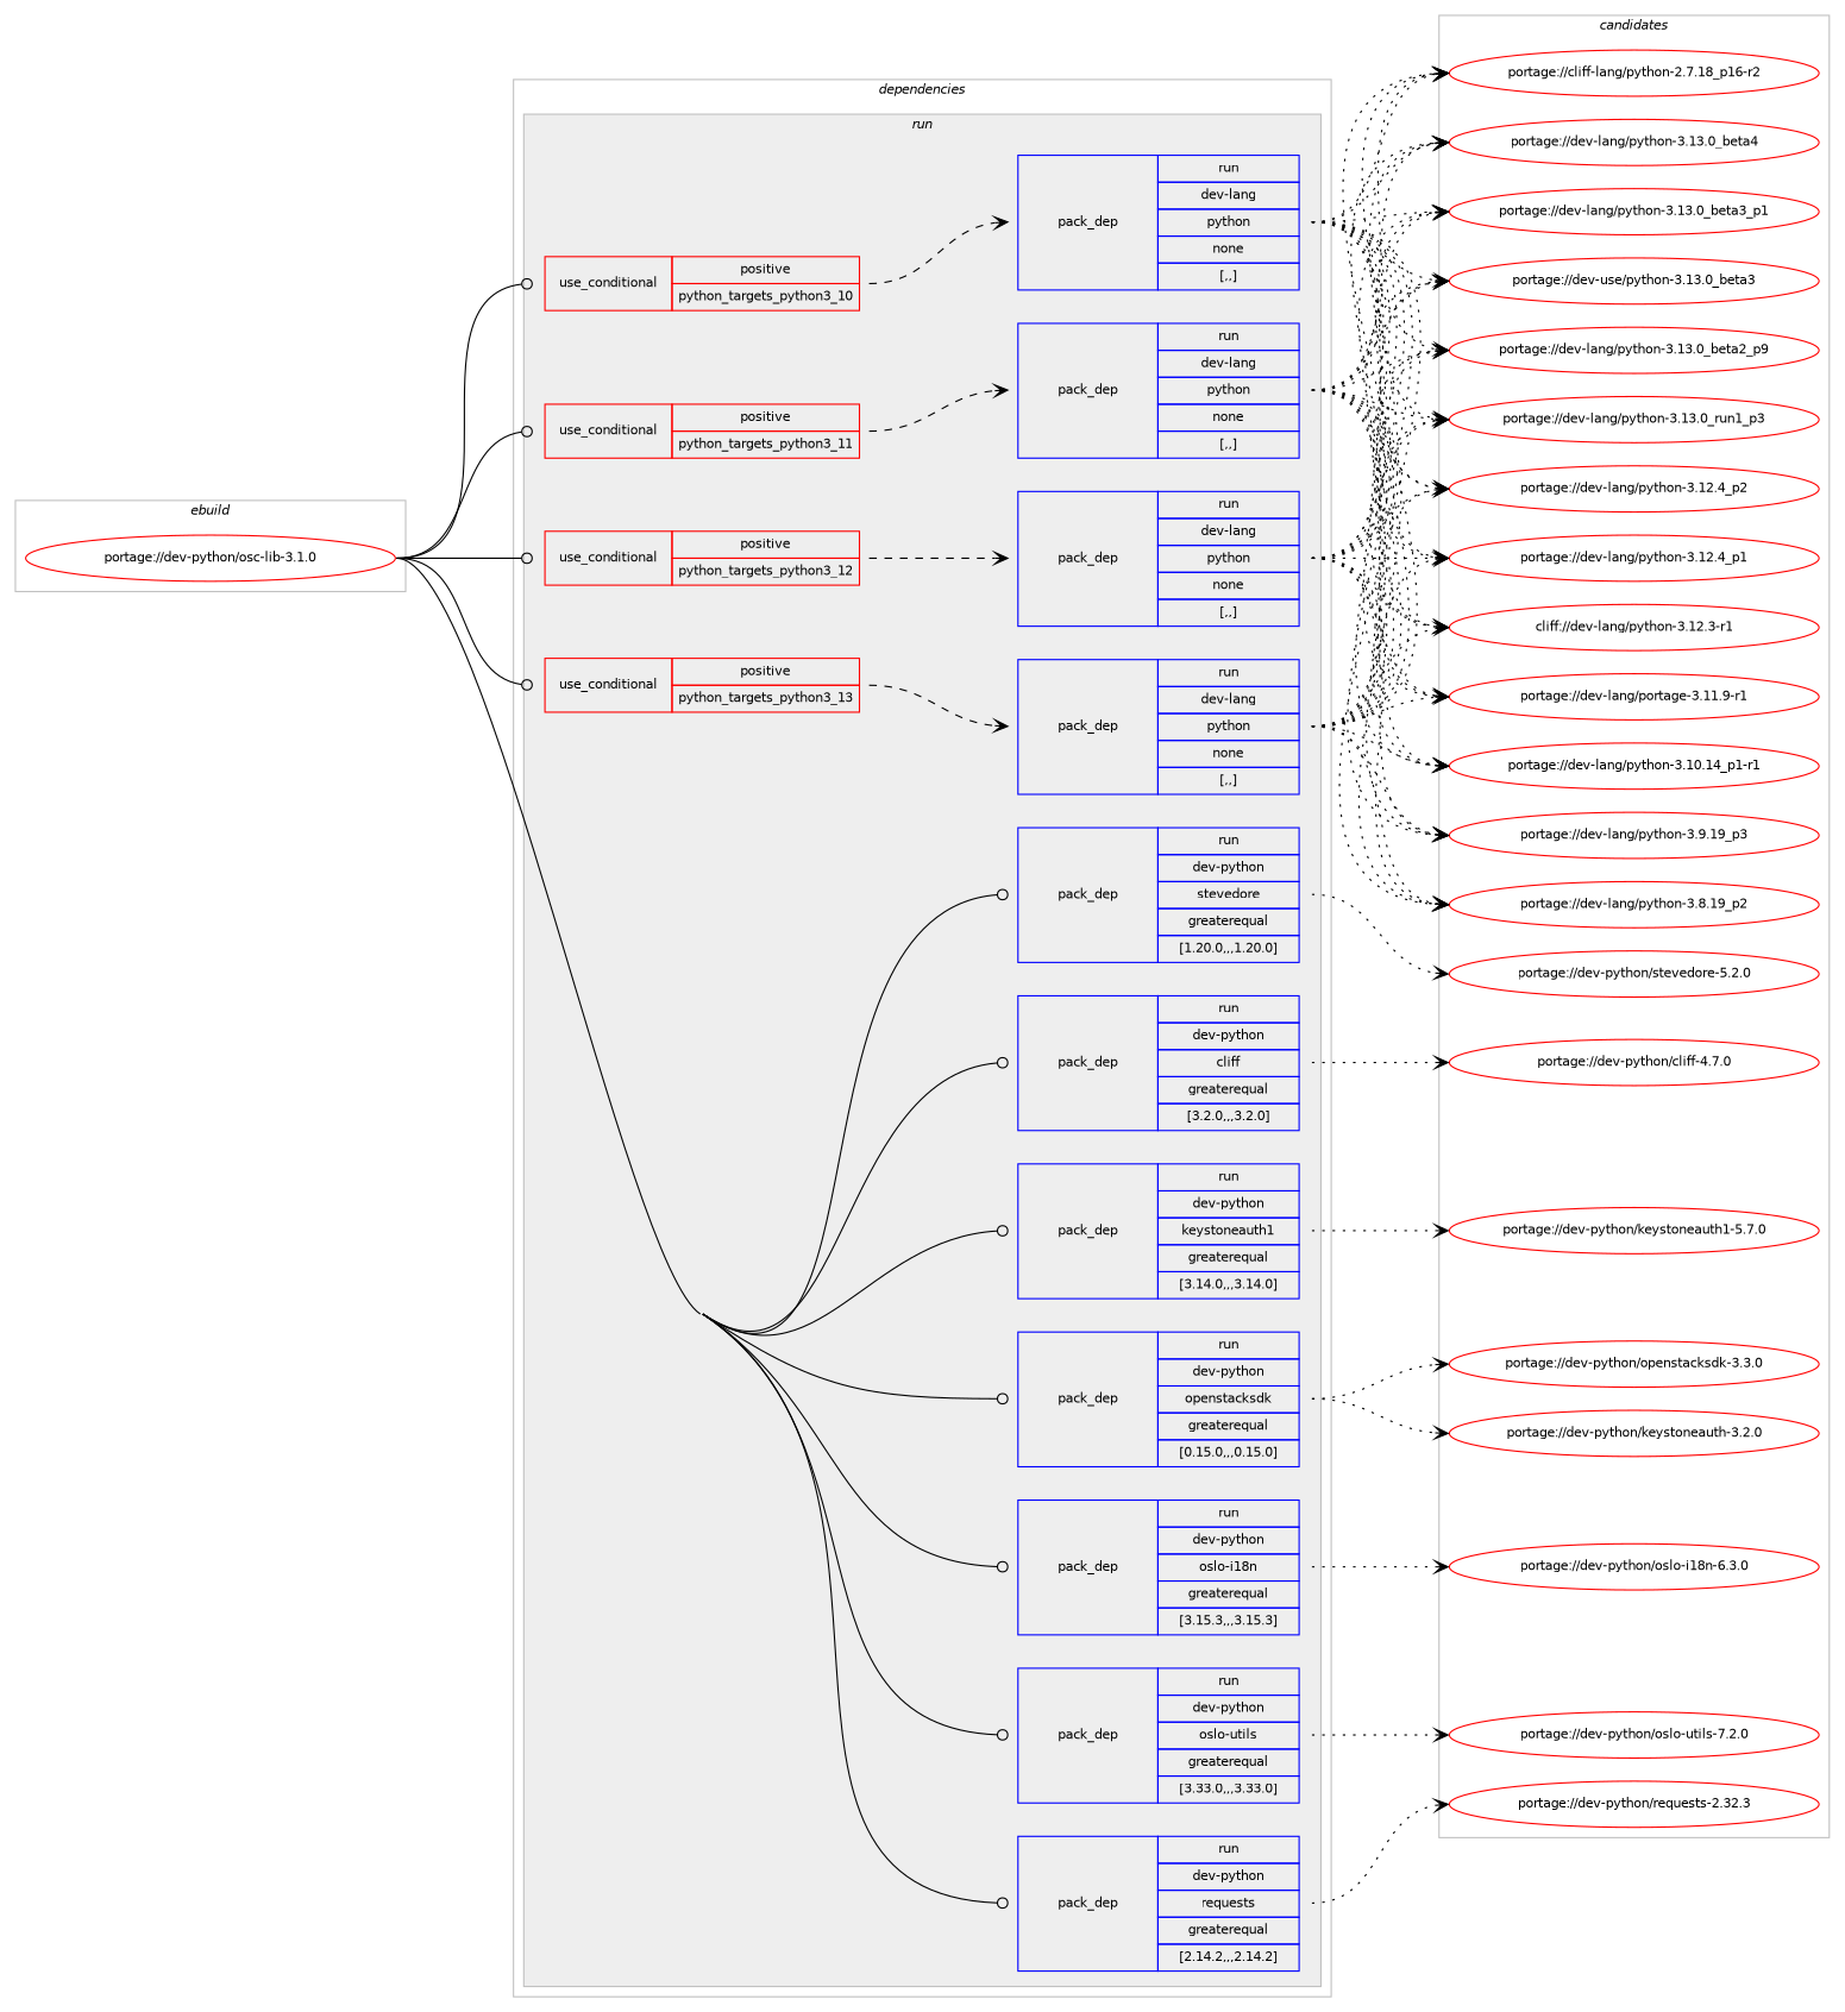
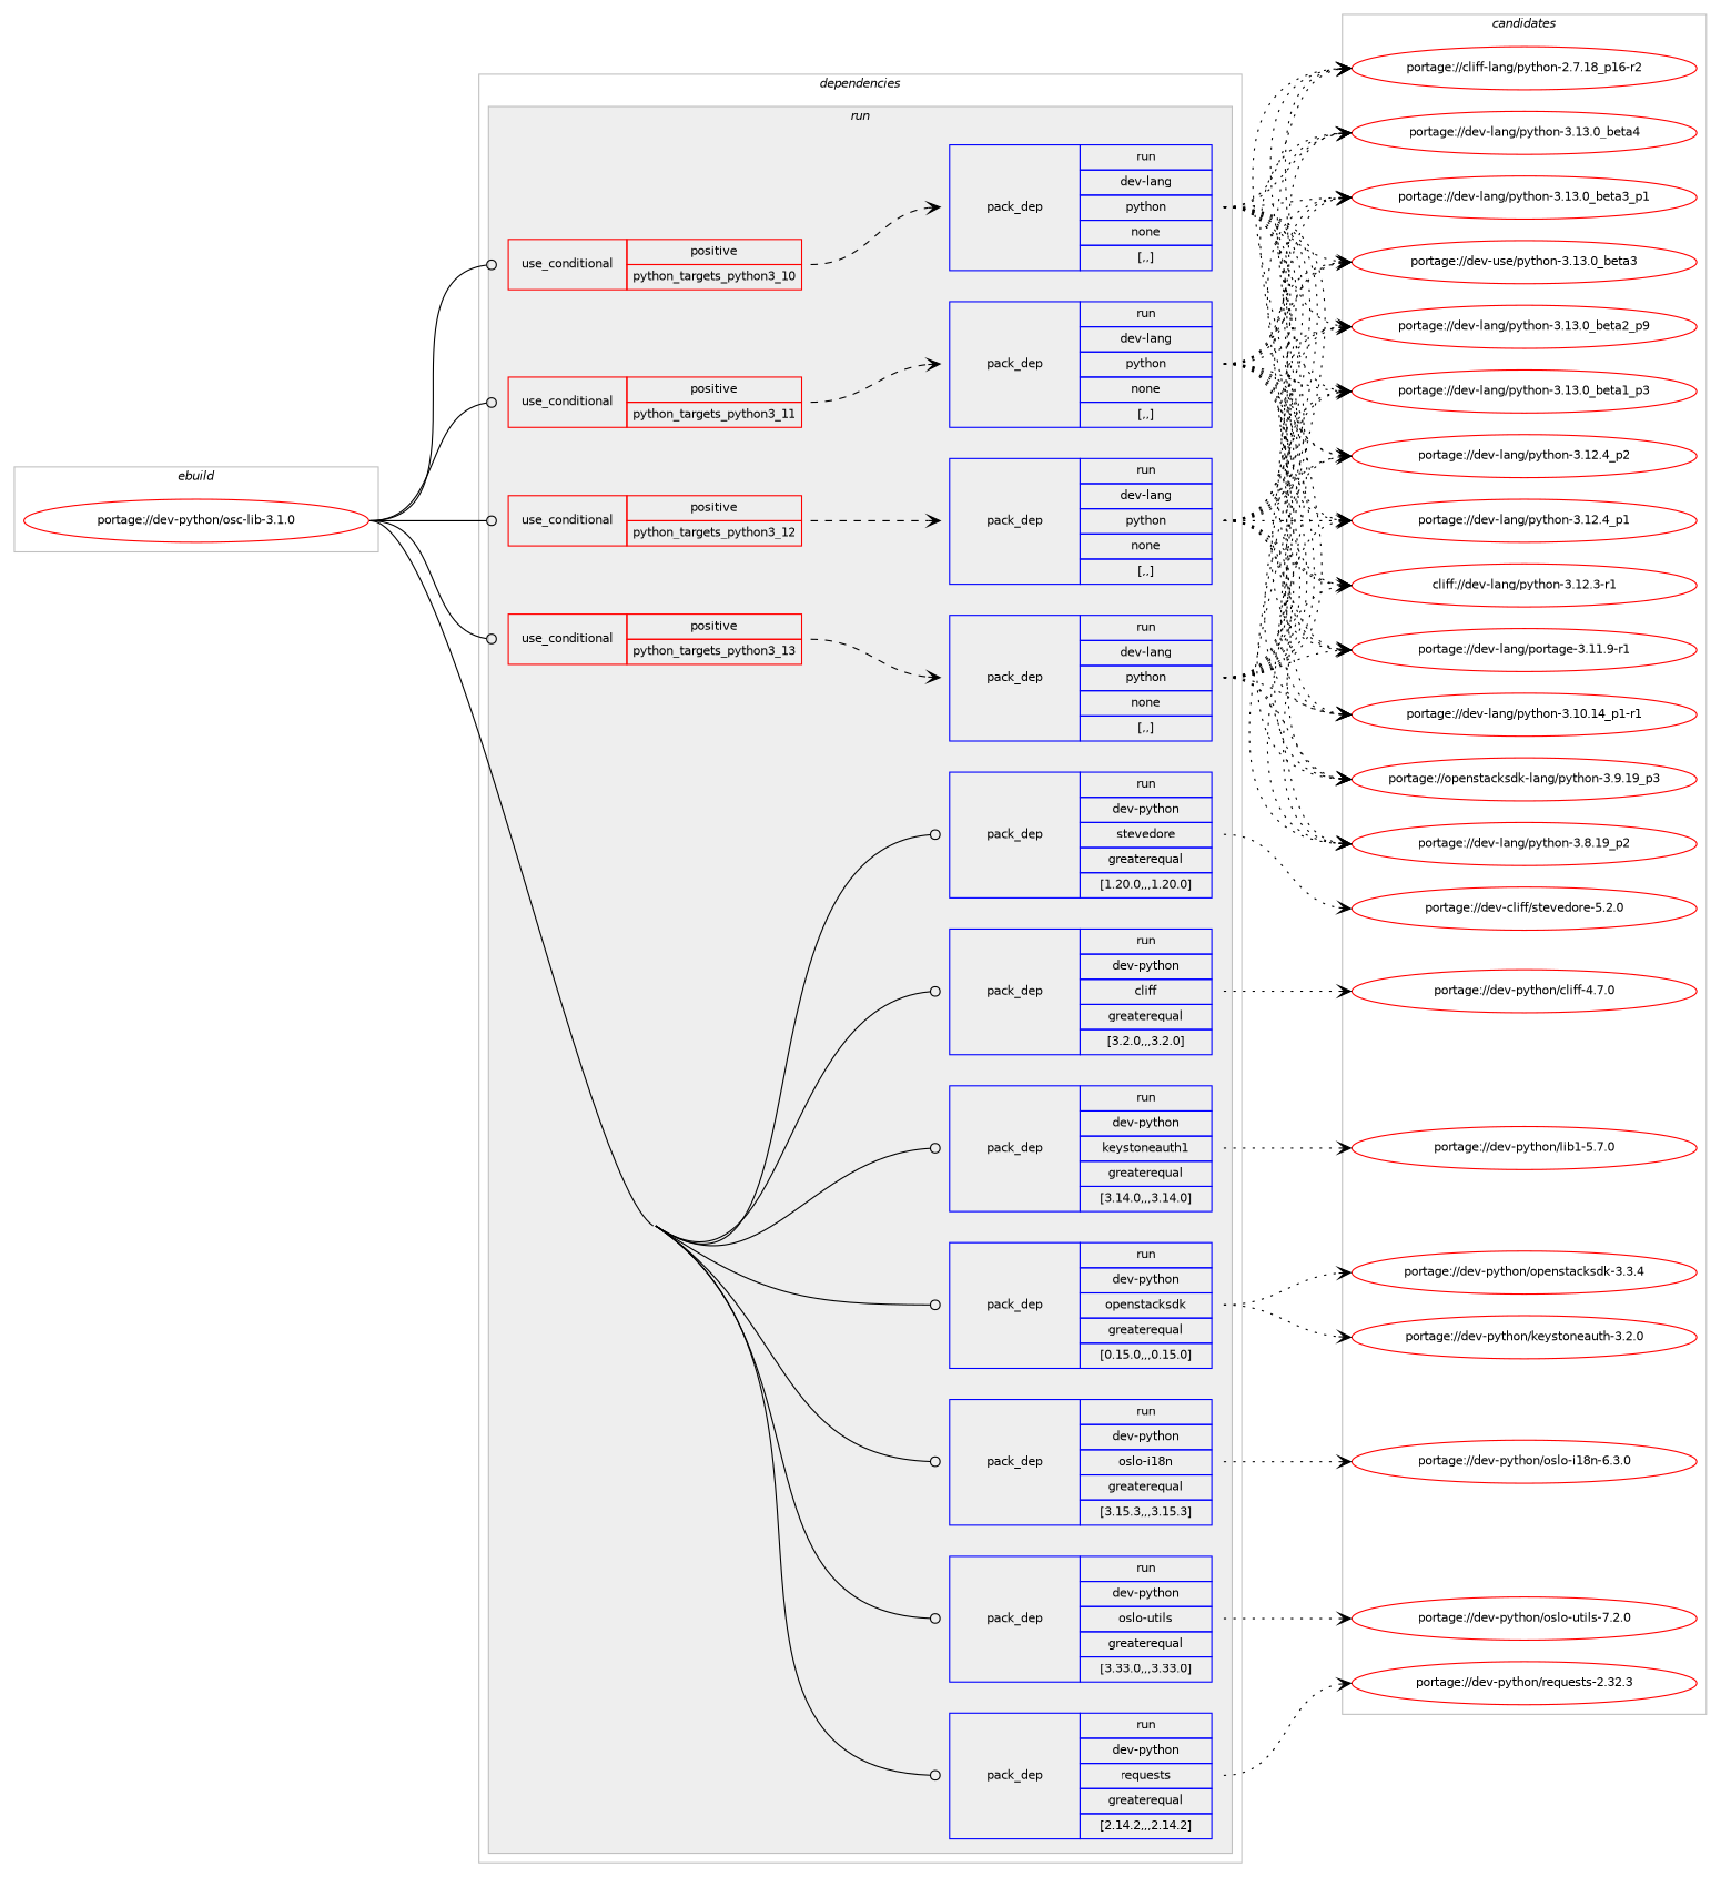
  digraph {
    compound=true
    concentrate=true
    fontname=Helvetica
    fontsize=10
    newrank=true
    rankdir=LR
    ranksep=1.5
    node [color=red fontname=Helvetica fontsize=10]
    edge [arrowhead=vee headport=w style=dotted tailport=e weight=100]
    n1 [label="portage://dev-python/osc-lib-3.1.0" width=4]
    n2 [color=blue label=<<TABLE BORDER="0" CELLBORDER="1" CELLSPACING="0" CELLPADDING="4" WIDTH="220"><TR><TD ROWSPAN="6" CELLPADDING="30">pack_dep</TD></TR><TR><TD WIDTH="110">run</TD></TR><TR><TD>dev-lang</TD></TR><TR><TD>python</TD></TR><TR><TD>none</TD></TR><TR><TD>[,,]</TD></TR></TABLE>> shape=none]
    n3 [label=<<TABLE BORDER="0" CELLBORDER="1" CELLSPACING="0" CELLPADDING="4"><TR><TD ROWSPAN="3" CELLPADDING="10">use_conditional</TD></TR><TR><TD>positive</TD></TR><TR><TD>python_targets_python3_10</TD></TR></TABLE>> shape=none]
    n4 [color=blue label=<<TABLE BORDER="0" CELLBORDER="1" CELLSPACING="0" CELLPADDING="4" WIDTH="220"><TR><TD ROWSPAN="6" CELLPADDING="30">pack_dep</TD></TR><TR><TD WIDTH="110">run</TD></TR><TR><TD>dev-lang</TD></TR><TR><TD>python</TD></TR><TR><TD>none</TD></TR><TR><TD>[,,]</TD></TR></TABLE>> shape=none]
    n5 [label=<<TABLE BORDER="0" CELLBORDER="1" CELLSPACING="0" CELLPADDING="4"><TR><TD ROWSPAN="3" CELLPADDING="10">use_conditional</TD></TR><TR><TD>positive</TD></TR><TR><TD>python_targets_python3_11</TD></TR></TABLE>> shape=none]
    n6 [color=blue label=<<TABLE BORDER="0" CELLBORDER="1" CELLSPACING="0" CELLPADDING="4" WIDTH="220"><TR><TD ROWSPAN="6" CELLPADDING="30">pack_dep</TD></TR><TR><TD WIDTH="110">run</TD></TR><TR><TD>dev-lang</TD></TR><TR><TD>python</TD></TR><TR><TD>none</TD></TR><TR><TD>[,,]</TD></TR></TABLE>> shape=none]
    n7 [label=<<TABLE BORDER="0" CELLBORDER="1" CELLSPACING="0" CELLPADDING="4"><TR><TD ROWSPAN="3" CELLPADDING="10">use_conditional</TD></TR><TR><TD>positive</TD></TR><TR><TD>python_targets_python3_12</TD></TR></TABLE>> shape=none]
    n8 [color=blue label=<<TABLE BORDER="0" CELLBORDER="1" CELLSPACING="0" CELLPADDING="4" WIDTH="220"><TR><TD ROWSPAN="6" CELLPADDING="30">pack_dep</TD></TR><TR><TD WIDTH="110">run</TD></TR><TR><TD>dev-lang</TD></TR><TR><TD>python</TD></TR><TR><TD>none</TD></TR><TR><TD>[,,]</TD></TR></TABLE>> shape=none]
    n9 [label=<<TABLE BORDER="0" CELLBORDER="1" CELLSPACING="0" CELLPADDING="4"><TR><TD ROWSPAN="3" CELLPADDING="10">use_conditional</TD></TR><TR><TD>positive</TD></TR><TR><TD>python_targets_python3_13</TD></TR></TABLE>> shape=none]
    n10 [color=blue label=<<TABLE BORDER="0" CELLBORDER="1" CELLSPACING="0" CELLPADDING="4" WIDTH="220"><TR><TD ROWSPAN="6" CELLPADDING="30">pack_dep</TD></TR><TR><TD WIDTH="110">run</TD></TR><TR><TD>dev-python</TD></TR><TR><TD>cliff</TD></TR><TR><TD>greaterequal</TD></TR><TR><TD>[3.2.0,,,3.2.0]</TD></TR></TABLE>> shape=none]
    n11 [color=blue label=<<TABLE BORDER="0" CELLBORDER="1" CELLSPACING="0" CELLPADDING="4" WIDTH="220"><TR><TD ROWSPAN="6" CELLPADDING="30">pack_dep</TD></TR><TR><TD WIDTH="110">run</TD></TR><TR><TD>dev-python</TD></TR><TR><TD>keystoneauth1</TD></TR><TR><TD>greaterequal</TD></TR><TR><TD>[3.14.0,,,3.14.0]</TD></TR></TABLE>> shape=none]
    n12 [color=blue label=<<TABLE BORDER="0" CELLBORDER="1" CELLSPACING="0" CELLPADDING="4" WIDTH="220"><TR><TD ROWSPAN="6" CELLPADDING="30">pack_dep</TD></TR><TR><TD WIDTH="110">run</TD></TR><TR><TD>dev-python</TD></TR><TR><TD>openstacksdk</TD></TR><TR><TD>greaterequal</TD></TR><TR><TD>[0.15.0,,,0.15.0]</TD></TR></TABLE>> shape=none]
    n13 [color=blue label=<<TABLE BORDER="0" CELLBORDER="1" CELLSPACING="0" CELLPADDING="4" WIDTH="220"><TR><TD ROWSPAN="6" CELLPADDING="30">pack_dep</TD></TR><TR><TD WIDTH="110">run</TD></TR><TR><TD>dev-python</TD></TR><TR><TD>oslo-i18n</TD></TR><TR><TD>greaterequal</TD></TR><TR><TD>[3.15.3,,,3.15.3]</TD></TR></TABLE>> shape=none]
    n14 [color=blue label=<<TABLE BORDER="0" CELLBORDER="1" CELLSPACING="0" CELLPADDING="4" WIDTH="220"><TR><TD ROWSPAN="6" CELLPADDING="30">pack_dep</TD></TR><TR><TD WIDTH="110">run</TD></TR><TR><TD>dev-python</TD></TR><TR><TD>oslo-utils</TD></TR><TR><TD>greaterequal</TD></TR><TR><TD>[3.33.0,,,3.33.0]</TD></TR></TABLE>> shape=none]
    n15 [color=blue label=<<TABLE BORDER="0" CELLBORDER="1" CELLSPACING="0" CELLPADDING="4" WIDTH="220"><TR><TD ROWSPAN="6" CELLPADDING="30">pack_dep</TD></TR><TR><TD WIDTH="110">run</TD></TR><TR><TD>dev-python</TD></TR><TR><TD>requests</TD></TR><TR><TD>greaterequal</TD></TR><TR><TD>[2.14.2,,,2.14.2]</TD></TR></TABLE>> shape=none]
    n16 [color=blue label=<<TABLE BORDER="0" CELLBORDER="1" CELLSPACING="0" CELLPADDING="4" WIDTH="220"><TR><TD ROWSPAN="6" CELLPADDING="30">pack_dep</TD></TR><TR><TD WIDTH="110">run</TD></TR><TR><TD>dev-python</TD></TR><TR><TD>stevedore</TD></TR><TR><TD>greaterequal</TD></TR><TR><TD>[1.20.0,,,1.20.0]</TD></TR></TABLE>> shape=none]
    n17 [label="portage://dev-lang/python-3.13.0_beta4" width=4]
    n18 [label="portage://dev-lang/python-3.13.0_beta3_p1" width=4]
    n19 [label="portage://dev-use/python-3.13.0_beta3" width=4]
    n20 [label="portage://dev-lang/python-3.13.0_beta2_p9" width=4]
-   n21 [label="portage://dev-lang/python-3.13.0_run1_p3" width=4]
+   n21 [label="portage://dev-lang/python-3.13.0_beta1_p3" width=4]
    n22 [label="portage://dev-lang/python-3.12.4_p2" width=4]
    n23 [label="portage://dev-lang/python-3.12.4_p1" width=4]
    n24 [label="cliff://dev-lang/python-3.12.3-r1" width=4]
    n25 [label="portage://dev-lang/portage-3.11.9-r1" width=4]
    n26 [label="portage://dev-lang/python-3.10.14_p1-r1" width=4]
-   n27 [label="portage://dev-lang/python-3.9.19_p3" width=4]
+   n27 [label="portage://openstacksdk-lang/python-3.9.19_p3" width=4]
    n28 [label="portage://dev-lang/python-3.8.19_p2" width=4]
    n29 [label="portage://cliff-lang/python-2.7.18_p16-r2" width=4]
    n30 [label="portage://dev-python/cliff-4.7.0" width=4]
-   n31 [label="portage://dev-python/keystoneauth1-5.7.0" width=4]
-   n32 [label="portage://dev-python/openstacksdk-3.3.0" width=4]
+   n31 [label="portage://dev-python/lib1-5.7.0" width=4]
+   n32 [label="portage://dev-python/openstacksdk-3.3.4" width=4]
    n33 [label="portage://dev-python/keystoneauth-3.2.0" width=4]
    n34 [label="portage://dev-python/oslo-i18n-6.3.0" width=4]
    n35 [label="portage://dev-python/oslo-utils-7.2.0" width=4]
    n36 [label="portage://dev-python/requests-2.32.3" width=4]
-   n37 [label="portage://dev-python/stevedore-5.2.0" width=4]
+   n37 [label="portage://dev-cliff/stevedore-5.2.0" width=4]
    subgraph cluster_1 {
      color=gray
      label=<<i>ebuild</i>>
      n1
    }
    subgraph cluster_2 {
      color=gray
      label=<<i>dependencies</i>>
      subgraph cluster_3 {
        color=gray
        fillcolor="#eeeeee"
        label=<<i>compile</i>>
        style=filled
      }
      subgraph cluster_4 {
        color=gray
        fillcolor="#eeeeee"
        label=<<i>compile and run</i>>
        style=filled
      }
      subgraph cluster_5 {
        color=gray
        fillcolor="#eeeeee"
        label=<<i>run</i>>
        style=filled
        subgraph sub_6 {
          color=gray
          fillcolor="#eeeeee"
          label=<<i>run</i>>
          style=filled
          n3
          subgraph sub_7 {
            color=gray
            fillcolor="#eeeeee"
            label=<<i>run</i>>
            style=filled
            n2
          }
        }
        subgraph sub_8 {
          color=gray
          fillcolor="#eeeeee"
          label=<<i>run</i>>
          style=filled
          n5
          subgraph sub_9 {
            color=gray
            fillcolor="#eeeeee"
            label=<<i>run</i>>
            style=filled
            n4
          }
        }
        subgraph sub_10 {
          color=gray
          fillcolor="#eeeeee"
          label=<<i>run</i>>
          style=filled
          n7
          subgraph sub_11 {
            color=gray
            fillcolor="#eeeeee"
            label=<<i>run</i>>
            style=filled
            n6
          }
        }
        subgraph sub_12 {
          color=gray
          fillcolor="#eeeeee"
          label=<<i>run</i>>
          style=filled
          n9
          subgraph sub_13 {
            color=gray
            fillcolor="#eeeeee"
            label=<<i>run</i>>
            style=filled
            n8
          }
        }
        subgraph sub_14 {
          color=gray
          fillcolor="#eeeeee"
          label=<<i>run</i>>
          style=filled
          n10
        }
        subgraph sub_15 {
          color=gray
          fillcolor="#eeeeee"
          label=<<i>run</i>>
          style=filled
          n11
        }
        subgraph sub_16 {
          color=gray
          fillcolor="#eeeeee"
          label=<<i>run</i>>
          style=filled
          n12
        }
        subgraph sub_17 {
          color=gray
          fillcolor="#eeeeee"
          label=<<i>run</i>>
          style=filled
          n13
        }
        subgraph sub_18 {
          color=gray
          fillcolor="#eeeeee"
          label=<<i>run</i>>
          style=filled
          n14
        }
        subgraph sub_19 {
          color=gray
          fillcolor="#eeeeee"
          label=<<i>run</i>>
          style=filled
          n15
        }
        subgraph sub_20 {
          color=gray
          fillcolor="#eeeeee"
          label=<<i>run</i>>
          style=filled
          n16
        }
      }
    }
    subgraph cluster_21 {
      color=gray
      label=<<i>candidates</i>>
      rank=same
      subgraph sub_22 {
        color=black
        label=<<i>candidates</i>>
        nodesep=1
        rank=same
        n17
        n18
        n19
        n20
        n21
        n22
        n23
        n24
        n25
        n26
        n27
        n28
        n29
      }
      subgraph sub_23 {
        color=black
        label=<<i>candidates</i>>
        nodesep=1
        rank=same
        n17
        n18
        n19
        n20
        n21
        n22
        n23
        n24
        n25
        n26
        n27
        n28
        n29
      }
      subgraph sub_24 {
        color=black
        label=<<i>candidates</i>>
        nodesep=1
        rank=same
        n17
        n18
        n19
        n20
        n21
        n22
        n23
        n24
        n25
        n26
        n27
        n28
        n29
      }
      subgraph sub_25 {
        color=black
        label=<<i>candidates</i>>
        nodesep=1
        rank=same
        n17
        n18
        n19
        n20
        n21
        n22
        n23
        n24
        n25
        n26
        n27
        n28
        n29
      }
      subgraph sub_26 {
        color=black
        label=<<i>candidates</i>>
        nodesep=1
        rank=same
        n30
      }
      subgraph sub_27 {
        color=black
        label=<<i>candidates</i>>
        nodesep=1
        rank=same
        n31
      }
      subgraph sub_28 {
        color=black
        label=<<i>candidates</i>>
        nodesep=1
        rank=same
        n32
        n33
      }
      subgraph sub_29 {
        color=black
        label=<<i>candidates</i>>
        nodesep=1
        rank=same
        n34
      }
      subgraph sub_30 {
        color=black
        label=<<i>candidates</i>>
        nodesep=1
        rank=same
        n35
      }
      subgraph sub_31 {
        color=black
        label=<<i>candidates</i>>
        nodesep=1
        rank=same
        n36
      }
      subgraph sub_32 {
        color=black
        label=<<i>candidates</i>>
        nodesep=1
        rank=same
        n37
      }
    }
    n1 -> n3 [arrowhead=odot style=solid weight=20]
    n1 -> n5 [arrowhead=odot style=solid weight=20]
    n1 -> n7 [arrowhead=odot style=solid weight=20]
    n1 -> n9 [arrowhead=odot style=solid weight=20]
    n1 -> n10 [arrowhead=odot style=solid weight=20]
    n1 -> n11 [arrowhead=odot style=solid weight=20]
    n1 -> n12 [arrowhead=odot style=solid weight=20]
    n1 -> n13 [arrowhead=odot style=solid weight=20]
    n1 -> n14 [arrowhead=odot style=solid weight=20]
    n1 -> n15 [arrowhead=odot style=solid weight=20]
    n1 -> n16 [arrowhead=odot style=solid weight=20]
    n2 -> n17
    n2 -> n18
    n2 -> n19
    n2 -> n20
    n2 -> n21
    n2 -> n22
    n2 -> n23
    n2 -> n24
    n2 -> n25
    n2 -> n26
    n2 -> n27
    n2 -> n28
    n2 -> n29
    n3 -> n2 [style=dashed weight=20]
    n4 -> n17
    n4 -> n18
    n4 -> n19
    n4 -> n20
    n4 -> n21
    n4 -> n22
    n4 -> n23
    n4 -> n24
    n4 -> n25
    n4 -> n26
    n4 -> n27
    n4 -> n28
    n4 -> n29
    n5 -> n4 [style=dashed weight=20]
    n6 -> n17
    n6 -> n18
    n6 -> n19
    n6 -> n20
    n6 -> n21
    n6 -> n22
    n6 -> n23
    n6 -> n24
    n6 -> n25
    n6 -> n26
    n6 -> n27
    n6 -> n28
    n6 -> n29
    n7 -> n6 [style=dashed weight=20]
    n8 -> n17
    n8 -> n18
    n8 -> n19
    n8 -> n20
    n8 -> n21
    n8 -> n22
    n8 -> n23
    n8 -> n24
    n8 -> n25
    n8 -> n26
    n8 -> n27
    n8 -> n28
    n8 -> n29
    n9 -> n8 [style=dashed weight=20]
    n10 -> n30
    n11 -> n31
    n12 -> n32
    n12 -> n33
    n13 -> n34
    n14 -> n35
    n15 -> n36
    n16 -> n37
  }
